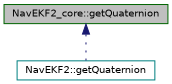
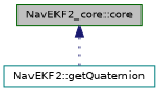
  digraph {
    rankdir=TB
    node [fontname=Helvetica fontsize=10 shape=record style=filled]
-   n1 [color=darkgreen fillcolor=grey75 fontcolor=black height=0.2 label="NavEKF2_core::getQuaternion" width=0.4]
+   n1 [color=darkgreen fillcolor=grey75 fontcolor=black height=0.2 label="NavEKF2_core::core" width=0.4]
    n2 [color=teal fillcolor=white height=0.2 label="NavEKF2::getQuaternion" width=0.4]
    n1 -> n2 [color=midnightblue dir=back fontname=Helvetica fontsize=10 labelfontname=Helvetica labelfontsize=10 style=dotted]
  }
